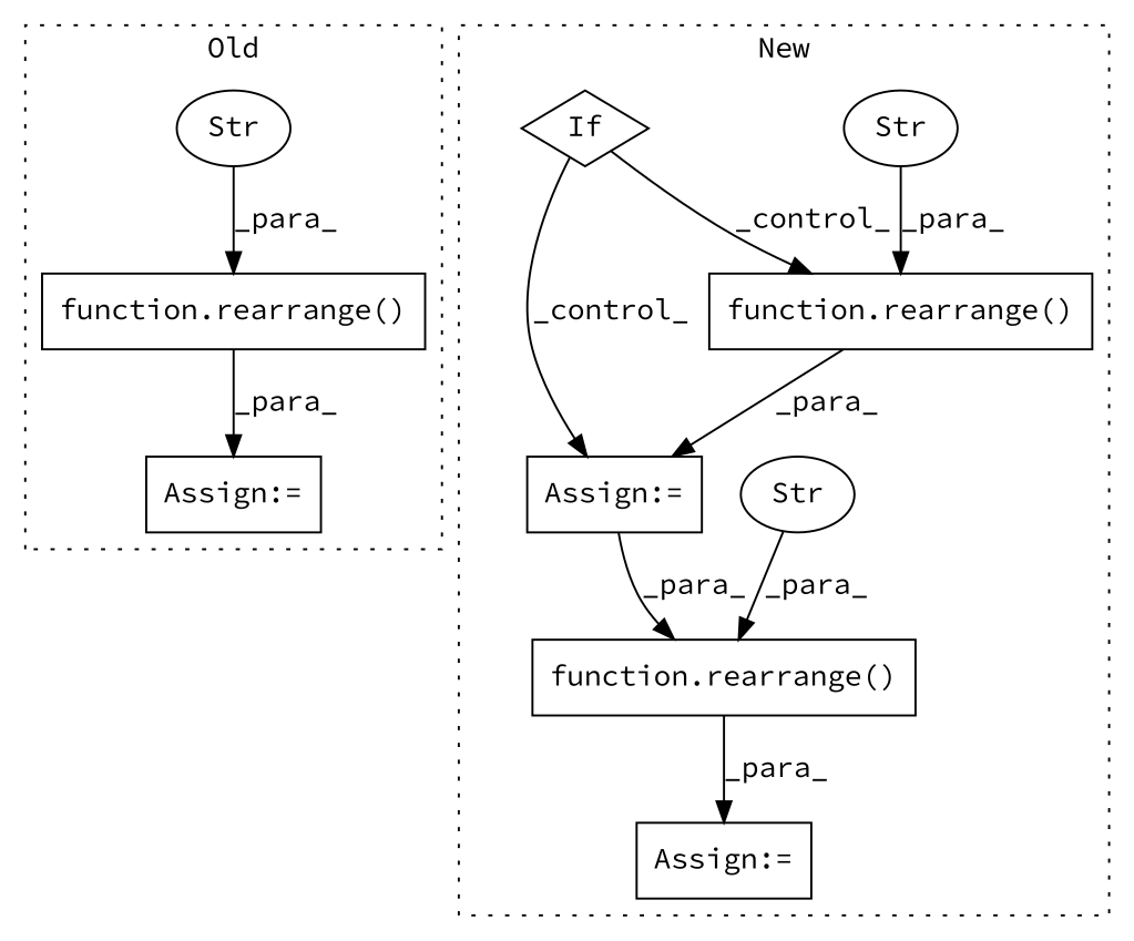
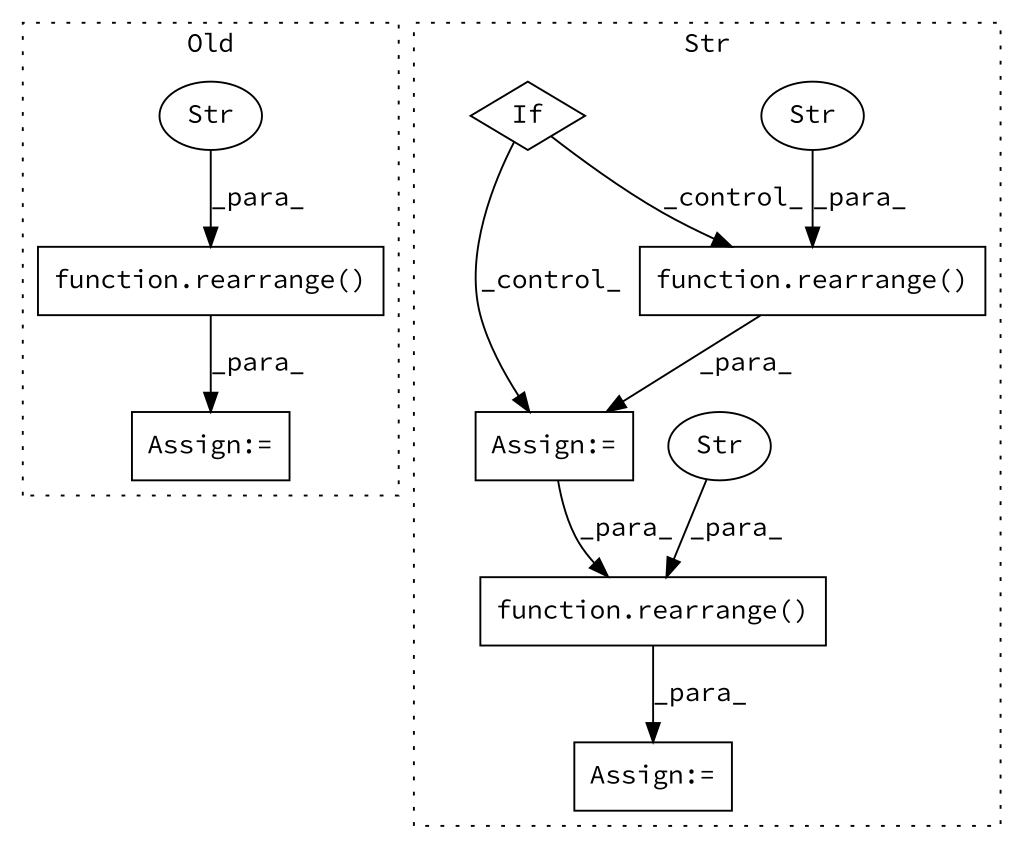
  digraph {
    fontname="Source Code Pro"
    node [a=75 l=3 shape=box fontname="Source Code Pro"]
    edge [fontname="Source Code Pro"]
    n1 [l="10,1" label="function.rearrange()" s="9231,9274"]
    n2 [a=66 l=22 label=Str s=9252 shape=ellipse]
    n3 [a=68 label="Assign:=" s=9228]
    n4 [l="10,20" label="function.rearrange()" s="9961,10008"]
    n5 [a=66 l=26 label=Str s=9982 shape=ellipse]
    n6 [a=68 label="Assign:=" s=10483]
    n7 [a=68 label="Assign:=" s=9179]
    n8 [l="10,1" label="function.rearrange()" s="9182,9221"]
    n9 [a=66 l=18 label=Str s=9203 shape=ellipse]
    n10 [a=96 label=If s=9134 shape=diamond]
    subgraph cluster_1 {
      label=Old
      style=dotted
      n1
      n2
      n3
    }
    subgraph cluster_2 {
-     label=New
+     label=Str
      style=dotted
      n4
      n5
      n6
      n7
      n8
      n9
      n10
    }
    n1 -> n3 [label=_para_]
    n2 -> n1 [label=_para_]
    n4 -> n6 [label=_para_]
    n5 -> n4 [label=_para_]
    n7 -> n4 [label=_para_]
    n8 -> n7 [label=_para_]
    n9 -> n8 [label=_para_]
    n10 -> n7 [label=_control_]
    n10 -> n8 [label=_control_]
  }
